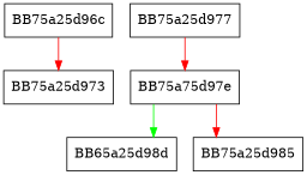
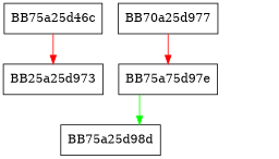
  digraph {
    splines=ortho
    node [shape=box]
    edge [color=red]
-   BB75a25d96c
-   BB75a25d973
+   BB75a25d96c [label=BB75a25d46c]
+   BB75a25d973 [label=BB25a25d973]
    n3 [label=BB75a75d97e]
-   BB75a25d977
-   BB75a25d98d [label=BB65a25d98d]
-   BB75a25d985
+   BB75a25d977 [label=BB70a25d977]
+   BB75a25d98d
    BB75a25d96c -> BB75a25d973
    n3 -> BB75a25d98d [color=green]
-   n3 -> BB75a25d985
    BB75a25d977 -> n3
  }
